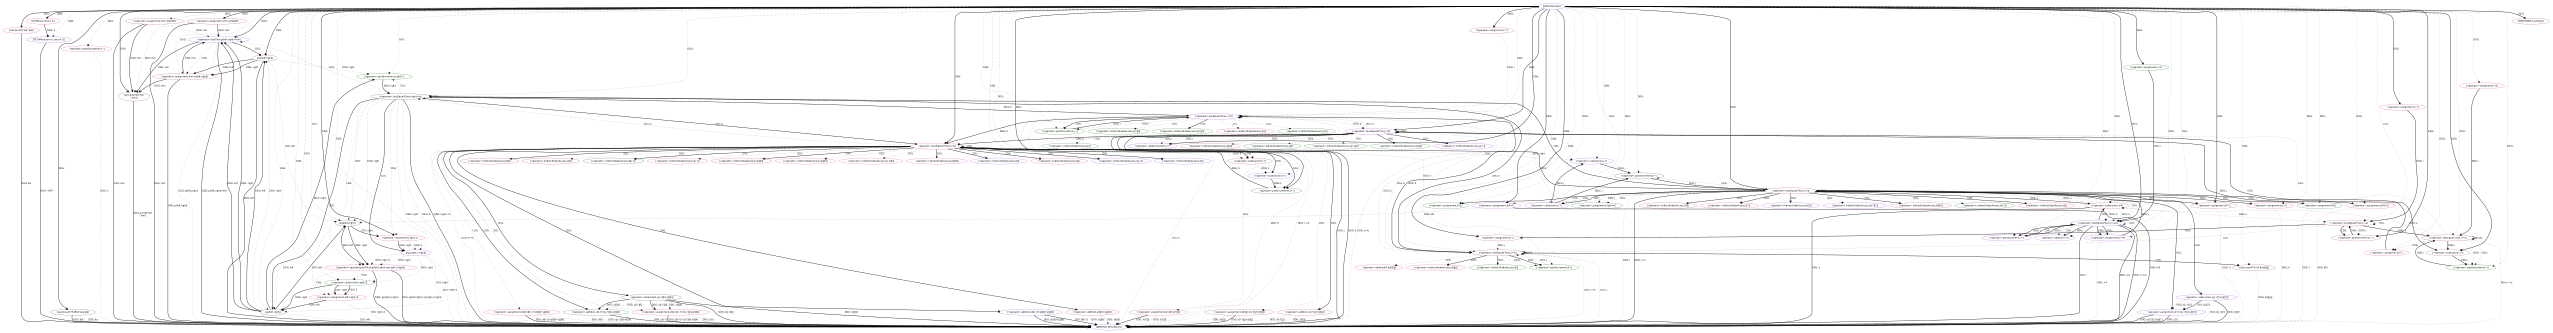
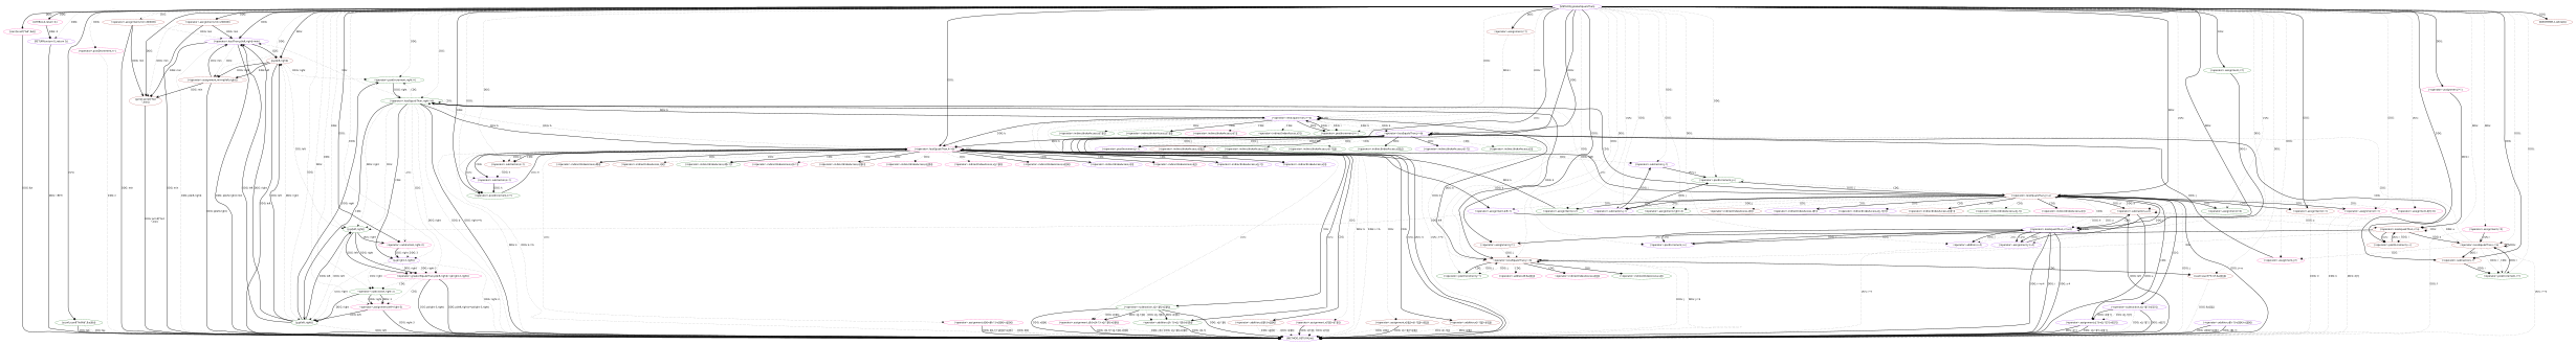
  digraph {
    fontname="Noto Sans"
    node [color=brown fontname="Noto Sans"]
    edge [arrowhead=vee fontname="Noto Sans" style=bold]
-   n1 [color=purple label="(METHOD,main)"]
+   n1 [color=purple label="(METHOD,greaterEqualsThan)"]
    n2 [label="(<operator>.assignment,min=200000)"]
    n3 [color=deeppink label="(scanf,scanf(\"%d\",&n))"]
    n4 [color=purple label="(RETURN,return 0;,return 0;)"]
    n5 [label="(IDENTIFIER,n,while(n))"]
    n6 [color=deeppink label="(LITERAL,0,return 0;)"]
    n7 [color=darkgreen label="(scanf,scanf(\"%d%d\",&a,&b))"]
    n8 [color=deeppink label="(<operator>.postDecrement,n--)"]
    n9 [label="(printf,printf(\"%d\n\",min))"]
    n10 [label="(<operator>.assignment,min=200000)"]
    n11 [color=deeppink label="(<operator>.assignment,i=1)"]
    n12 [label="(<operator>.lessEqualsThan,i<=a)"]
    n13 [label="(<operator>.postIncrement,i++)"]
    n14 [label="(<operator>.assignment,i=1)"]
    n15 [color=purple label="(<operator>.lessEqualsThan,i<=b)"]
    n16 [color=darkgreen label="(<operator>.postIncrement,i++)"]
    n17 [color=deeppink label="(<operator>.assignment,i=2)"]
    n18 [label="(<operator>.lessEqualsThan,i<=a)"]
    n19 [color=darkgreen label="(<operator>.postIncrement,i++)"]
    n20 [color=darkgreen label="(<operator>.assignment,i=1)"]
    n21 [color=purple label="(<operator>.lessEqualsThan,i<=a-4)"]
    n22 [color=purple label="(<operator>.postIncrement,i++)"]
    n23 [label="(<operator>.assignment,j=1)"]
    n24 [label="(<operator>.lessEqualsThan,j<=b)"]
    n25 [color=darkgreen label="(<operator>.postIncrement,j++)"]
    n26 [label="(scanf,scanf(\"%1d\",&s[i][j]))"]
    n27 [color=deeppink label="(<operator>.assignment,j=1)"]
    n28 [color=purple label="(<operator>.lessEqualsThan,j<=b)"]
    n29 [color=purple label="(<operator>.postIncrement,j++)"]
    n30 [color=purple label="(<operator>.assignment,j=i+4)"]
    n31 [label="(<operator>.lessEqualsThan,j<=a)"]
    n32 [color=darkgreen label="(<operator>.postIncrement,j++)"]
    n33 [label="(<operator>.subtraction,a-4)"]
    n34 [color=darkgreen label="(<operator>.assignment,f=0)"]
    n35 [color=purple label="(<operator>.assignment,left=1)"]
    n36 [color=darkgreen label="(<operator>.assignment,right=4)"]
    n37 [label="(<operator>.assignment,tl=1)"]
    n38 [color=deeppink label="(<operator>.assignment,tr=1)"]
    n39 [color=deeppink label="(<operator>.assignment,d[1]=0)"]
    n40 [color=purple label="(<operator>.addition,i+4)"]
    n41 [color=darkgreen label="(<operator>.assignment,k=2)"]
    n42 [color=deeppink label="(<operator>.lessEqualsThan,k<=b)"]
    n43 [color=darkgreen label="(<operator>.postIncrement,k++)"]
    n44 [color=darkgreen label="(<operator>.lessEqualsThan,right<=b)"]
    n45 [color=darkgreen label="(<operator>.postIncrement,right++)"]
    n46 [color=deeppink label="(<operator>.assignment,left=right-3)"]
    n47 [color=purple label="(<operator>.lessThan,p(left,right)<min)"]
    n48 [label="(<operator>.assignment,min=p(left,right))"]
    n49 [label="(<operator>.subtraction,i-1)"]
    n50 [color=purple label="(<operator>.subtraction,j-1)"]
    n51 [color=darkgreen label="(p,p(left,right))"]
    n52 [color=purple label="(p,p(right-3,right))"]
    n53 [color=darkgreen label="(<operator>.subtraction,right-3)"]
    n54 [color=darkgreen label="(p,p(left,right))"]
    n55 [label="(p,p(left,right))"]
    n56 [label="(<operator>.subtraction,k-1)"]
    n57 [color=purple label="(<operator>.subtraction,k-1)"]
    n58 [color=deeppink label="(<operator>.subtraction,right-3)"]
    n59 [color=purple label="(<operator>.subtraction,j-1)"]
    n60 [color=purple label="(METHOD_RETURN,int)"]
    n61 [color=deeppink label="(<operator>.assignment,x[1][i]=s[1][i])"]
    n62 [color=darkgreen label="(<operator>.indirectIndexAccess,x[1][i])"]
    n63 [color=darkgreen label="(<operator>.indirectIndexAccess,s[1][i])"]
    n64 [color=deeppink label="(<operator>.indirectIndexAccess,x[1])"]
    n65 [color=darkgreen label="(<operator>.indirectIndexAccess,s[1])"]
    n66 [color=deeppink label="(<operator>.addressOf,&s[i][j])"]
    n67 [color=deeppink label="(<operator>.indirectIndexAccess,s[i][j])"]
    n68 [color=darkgreen label="(<operator>.indirectIndexAccess,s[i])"]
    n69 [label="(<operator>.assignment,x[i][j]=x[i-1][j]+s[i][j])"]
    n70 [label="(<operator>.addition,x[i-1][j]+s[i][j])"]
    n71 [label="(<operator>.indirectIndexAccess,x[i][j])"]
    n72 [color=darkgreen label="(<operator>.indirectIndexAccess,x[i])"]
    n73 [color=darkgreen label="(<operator>.indirectIndexAccess,x[i-1][j])"]
    n74 [color=darkgreen label="(<operator>.indirectIndexAccess,s[i][j])"]
    n75 [color=purple label="(<operator>.indirectIndexAccess,x[i-1])"]
    n76 [color=darkgreen label="(<operator>.indirectIndexAccess,s[i])"]
    n77 [color=purple label="(<operator>.assignment,c[1]=x[j-1][1]-x[i][1])"]
    n78 [color=purple label="(<operator>.subtraction,x[j-1][1]-x[i][1])"]
    n79 [label="(<operator>.indirectIndexAccess,c[0])"]
-   n80 [color=deeppink label="(<operator>.indirectIndexAccess,c[1])"]
    n81 [color=purple label="(<operator>.indirectIndexAccess,d[1])"]
    n82 [color=purple label="(<operator>.indirectIndexAccess,x[j-1][1])"]
    n83 [label="(<operator>.indirectIndexAccess,x[i][1])"]
    n84 [color=darkgreen label="(<operator>.indirectIndexAccess,x[j-1])"]
    n85 [color=deeppink label="(<operator>.indirectIndexAccess,x[i])"]
    n86 [color=deeppink label="(<operator>.assignment,d[k]=d[k-1]+s[i][k]+s[j][k])"]
    n87 [color=deeppink label="(<operator>.assignment,c[k]=c[k-1]+x[j-1][k]-x[i][k])"]
    n88 [color=purple label="(<operator>.addition,d[k-1]+s[i][k]+s[j][k])"]
    n89 [color=darkgreen label="(<operator>.addition,c[k-1]+x[j-1][k]-x[i][k])"]
    n90 [label="(<operator>.addition,s[i][k]+s[j][k])"]
    n91 [color=darkgreen label="(<operator>.subtraction,x[j-1][k]-x[i][k])"]
    n92 [label="(<operator>.indirectIndexAccess,d[k])"]
    n93 [label="(<operator>.indirectIndexAccess,c[k])"]
    n94 [color=darkgreen label="(<operator>.indirectIndexAccess,d[k-1])"]
    n95 [color=deeppink label="(<operator>.indirectIndexAccess,c[k-1])"]
    n96 [label="(<operator>.indirectIndexAccess,s[i][k])"]
    n97 [color=deeppink label="(<operator>.indirectIndexAccess,s[j][k])"]
    n98 [color=deeppink label="(<operator>.indirectIndexAccess,x[j-1][k])"]
    n99 [color=deeppink label="(<operator>.indirectIndexAccess,x[i][k])"]
    n100 [color=purple label="(<operator>.indirectIndexAccess,s[i])"]
    n101 [color=deeppink label="(<operator>.indirectIndexAccess,s[j])"]
    n102 [color=purple label="(<operator>.indirectIndexAccess,x[j-1])"]
    n103 [color=purple label="(<operator>.indirectIndexAccess,x[i])"]
    n104 [color=deeppink label="(<operator>.greaterEqualsThan,p(left,right)>=p(right-3,right))"]
    n1 -> n2 [label="DDG: " style=dotted]
    n1 -> n3 [arrowhead=diamond label="DDG: "]
    n1 -> n4 [label="DDG: " style=dotted]
    n1 -> n5 [arrowhead=diamond label="DDG: "]
    n1 -> n6 [arrowhead=diamond label="DDG: "]
    n1 -> n7 [arrowhead=box label="DDG: "]
    n1 -> n8 [arrowhead=box label="DDG: " style=dotted]
    n1 -> n9 [label="DDG: "]
    n1 -> n10 [arrowhead=diamond label="DDG: "]
    n1 -> n11 [arrowhead=diamond label="DDG: "]
    n1 -> n12 [arrowhead=box label="DDG: " style=dotted]
    n1 -> n13 [arrowhead=box label="DDG: "]
    n1 -> n14 [label="DDG: "]
    n1 -> n15 [label="DDG: " style=dotted]
    n1 -> n16 [label="DDG: " style=dotted]
    n1 -> n17 [arrowhead=diamond label="DDG: " style=dotted]
    n1 -> n18 [arrowhead=diamond label="DDG: " style=dotted]
    n1 -> n19 [label="DDG: " style=dotted]
    n1 -> n20 [arrowhead=diamond label="DDG: "]
    n1 -> n21 [arrowhead=box label="DDG: "]
    n1 -> n22 [arrowhead=box label="DDG: " style=dotted]
    n1 -> n23 [arrowhead=box label="DDG: "]
    n1 -> n24 [label="DDG: " style=dotted]
    n1 -> n25 [arrowhead=diamond label="DDG: " style=dotted]
    n1 -> n26 [arrowhead=box label="DDG: " style=dotted]
    n1 -> n27 [arrowhead=box label="DDG: " style=dotted]
    n1 -> n28 [label="DDG: "]
    n1 -> n29 [arrowhead=diamond label="DDG: "]
    n1 -> n30 [label="DDG: " style=dotted]
    n1 -> n31 [label="DDG: "]
    n1 -> n32 [arrowhead=diamond label="DDG: " style=dotted]
    n1 -> n33 [arrowhead=box label="DDG: " style=dotted]
    n1 -> n34 [label="DDG: " style=dotted]
    n1 -> n35 [label="DDG: "]
    n1 -> n36 [arrowhead=diamond label="DDG: " style=dotted]
    n1 -> n37 [label="DDG: "]
    n1 -> n38 [arrowhead=box label="DDG: " style=dotted]
    n1 -> n39 [arrowhead=box label="DDG: " style=dotted]
    n1 -> n40 [arrowhead=box label="DDG: " style=dotted]
    n1 -> n41 [arrowhead=box label="DDG: " style=dotted]
    n1 -> n42 [arrowhead=diamond label="DDG: "]
    n1 -> n43 [arrowhead=box label="DDG: "]
    n1 -> n44 [arrowhead=diamond label="DDG: " style=dotted]
    n1 -> n45 [arrowhead=diamond label="DDG: " style=dotted]
    n1 -> n46 [label="DDG: " style=dotted]
    n1 -> n47 [label="DDG: "]
    n1 -> n48 [label="DDG: " style=dotted]
    n1 -> n49 [arrowhead=box label="DDG: "]
    n1 -> n50 [label="DDG: " style=dotted]
    n1 -> n51 [arrowhead=diamond label="DDG: " style=dotted]
    n1 -> n52 [arrowhead=diamond label="DDG: " style=dotted]
    n1 -> n53 [arrowhead=box label="DDG: " style=dotted]
    n1 -> n54 [label="DDG: " style=dotted]
    n1 -> n55 [arrowhead=box label="DDG: "]
    n1 -> n56 [arrowhead=box label="DDG: " style=dotted]
    n1 -> n57 [arrowhead=diamond label="DDG: " style=dotted]
    n1 -> n58 [arrowhead=box label="DDG: "]
    n1 -> n59 [arrowhead=diamond label="DDG: " style=dotted]
    n2 -> n9 [label="DDG: min"]
    n2 -> n47 [label="DDG: min" style=dotted]
    n2 -> n60 [arrowhead=diamond label="DDG: min"]
    n3 -> n60 [arrowhead=box label="DDG: &n"]
    n4 -> n60 [arrowhead=box label="DDG: <RET>"]
    n6 -> n4 [arrowhead=box label="DDG: 0"]
    n7 -> n60 [arrowhead=diamond label="DDG: &a" style=dotted]
    n7 -> n60 [arrowhead=box label="DDG: &b"]
    n8 -> n60 [label="DDG: n" style=dotted]
    n9 -> n60 [arrowhead=diamond label="DDG: printf(\"%d\n\",min)"]
    n10 -> n9 [arrowhead=box label="DDG: min" style=dotted]
    n10 -> n47 [label="DDG: min"]
    n10 -> n60 [label="DDG: min"]
    n11 -> n12 [arrowhead=diamond label="DDG: i"]
    n12 -> n12 [arrowhead=box label="CDG: " style=dotted]
    n12 -> n13 [arrowhead=box label="DDG: i" style=dotted]
    n12 -> n13 [arrowhead=diamond label="CDG: "]
    n12 -> n18 [label="DDG: a"]
    n12 -> n23 [label="CDG: "]
    n12 -> n24 [arrowhead=diamond label="CDG: " style=dotted]
    n13 -> n12 [arrowhead=diamond label="DDG: i"]
    n14 -> n15 [arrowhead=diamond label="DDG: i" style=dotted]
    n15 -> n15 [label="CDG: "]
    n15 -> n16 [arrowhead=box label="DDG: i" style=dotted]
    n15 -> n16 [arrowhead=box label="CDG: "]
    n15 -> n24 [label="DDG: b"]
    n15 -> n28 [arrowhead=box label="DDG: b" style=dotted]
    n15 -> n42 [label="DDG: b"]
    n15 -> n60 [arrowhead=box label="DDG: b" style=dotted]
    n15 -> n60 [arrowhead=box label="DDG: i<=b" style=dotted]
    n15 -> n61 [arrowhead=diamond label="CDG: " style=dotted]
    n15 -> n62 [arrowhead=diamond label="CDG: " style=dotted]
    n15 -> n63 [arrowhead=diamond label="CDG: "]
    n15 -> n64 [arrowhead=diamond label="CDG: " style=dotted]
    n15 -> n65 [arrowhead=diamond label="CDG: " style=dotted]
    n16 -> n15 [label="DDG: i"]
    n17 -> n18 [label="DDG: i"]
    n18 -> n18 [label="CDG: "]
    n18 -> n19 [arrowhead=box label="DDG: i" style=dotted]
    n18 -> n19 [label="CDG: " style=dotted]
    n18 -> n27 [arrowhead=box label="CDG: " style=dotted]
    n18 -> n28 [label="CDG: " style=dotted]
    n18 -> n33 [arrowhead=box label="DDG: a" style=dotted]
    n18 -> n49 [arrowhead=diamond label="DDG: i"]
    n18 -> n60 [label="DDG: i<=a" style=dotted]
    n19 -> n18 [arrowhead=diamond label="DDG: i"]
    n20 -> n21 [arrowhead=box label="DDG: i"]
    n21 -> n21 [label="CDG: " style=dotted]
    n21 -> n22 [arrowhead=diamond label="DDG: i"]
    n21 -> n22 [arrowhead=diamond label="CDG: "]
    n21 -> n30 [label="DDG: i"]
    n21 -> n30 [arrowhead=diamond label="CDG: "]
    n21 -> n31 [label="CDG: " style=dotted]
    n21 -> n33 [label="CDG: "]
    n21 -> n40 [arrowhead=diamond label="DDG: i"]
    n21 -> n40 [label="CDG: " style=dotted]
    n21 -> n60 [arrowhead=diamond label="DDG: i"]
    n21 -> n60 [arrowhead=box label="DDG: a-4"]
    n21 -> n60 [arrowhead=box label="DDG: i<=a-4"]
    n22 -> n21 [arrowhead=diamond label="DDG: i"]
    n23 -> n24 [label="DDG: j" style=dotted]
    n24 -> n15 [arrowhead=diamond label="DDG: b" style=dotted]
    n24 -> n24 [arrowhead=box label="CDG: "]
    n24 -> n25 [arrowhead=diamond label="DDG: j" style=dotted]
    n24 -> n25 [arrowhead=diamond label="CDG: "]
    n24 -> n26 [arrowhead=box label="CDG: "]
    n24 -> n60 [arrowhead=diamond label="DDG: j" style=dotted]
    n24 -> n60 [arrowhead=diamond label="DDG: j<=b" style=dotted]
    n24 -> n66 [arrowhead=box label="CDG: " style=dotted]
    n24 -> n67 [arrowhead=box label="CDG: "]
    n24 -> n68 [arrowhead=diamond label="CDG: "]
    n25 -> n24 [arrowhead=diamond label="DDG: j" style=dotted]
    n26 -> n60 [arrowhead=box label="DDG: &s[i][j]" style=dotted]
    n27 -> n28 [arrowhead=box label="DDG: j"]
    n28 -> n15 [arrowhead=box label="DDG: b" style=dotted]
    n28 -> n24 [label="DDG: b" style=dotted]
    n28 -> n28 [arrowhead=box label="CDG: " style=dotted]
    n28 -> n29 [label="DDG: j" style=dotted]
    n28 -> n29 [label="CDG: " style=dotted]
    n28 -> n42 [arrowhead=box label="DDG: b"]
    n28 -> n49 [arrowhead=diamond label="CDG: "]
    n28 -> n60 [arrowhead=diamond label="DDG: j"]
    n28 -> n60 [arrowhead=box label="DDG: b"]
    n28 -> n60 [label="DDG: j<=b" style=dotted]
    n28 -> n69 [arrowhead=box label="CDG: " style=dotted]
    n28 -> n70 [label="CDG: "]
    n28 -> n71 [label="CDG: " style=dotted]
    n28 -> n72 [label="CDG: " style=dotted]
    n28 -> n73 [label="CDG: " style=dotted]
    n28 -> n74 [arrowhead=diamond label="CDG: "]
    n28 -> n75 [arrowhead=diamond label="CDG: "]
    n28 -> n76 [arrowhead=diamond label="CDG: " style=dotted]
    n29 -> n28 [label="DDG: j" style=dotted]
    n30 -> n31 [arrowhead=box label="DDG: j"]
    n30 -> n60 [label="DDG: i+4" style=dotted]
    n31 -> n31 [label="CDG: " style=dotted]
    n31 -> n32 [label="CDG: " style=dotted]
    n31 -> n33 [arrowhead=diamond label="DDG: a"]
    n31 -> n34 [label="CDG: "]
    n31 -> n35 [label="CDG: " style=dotted]
    n31 -> n36 [arrowhead=diamond label="CDG: " style=dotted]
    n31 -> n37 [arrowhead=box label="CDG: "]
    n31 -> n38 [label="CDG: "]
-   n31 -> n39 [arrowhead=diamond label="CDG: "]
+   n31 -> n39 [arrowhead=diamond label="CDG: " style=dotted]
    n31 -> n41 [arrowhead=diamond label="CDG: "]
    n31 -> n42 [label="CDG: "]
    n31 -> n44 [label="CDG: "]
    n31 -> n50 [arrowhead=diamond label="DDG: j" style=dotted]
    n31 -> n50 [label="CDG: "]
    n31 -> n60 [arrowhead=diamond label="DDG: j" style=dotted]
    n31 -> n60 [arrowhead=diamond label="DDG: j<=a"]
    n31 -> n77 [arrowhead=diamond label="CDG: "]
    n31 -> n78 [label="CDG: "]
-   n31 -> n79 [arrowhead=diamond label="CDG: "]
-   n31 -> n80 [arrowhead=box label="CDG: "]
+   n31 -> n79 [arrowhead=diamond label="CDG: " style=dotted]
    n31 -> n81 [label="CDG: "]
    n31 -> n82 [arrowhead=box label="CDG: " style=dotted]
    n31 -> n83 [label="CDG: "]
    n31 -> n84 [arrowhead=diamond label="CDG: " style=dotted]
    n31 -> n85 [arrowhead=diamond label="CDG: "]
    n32 -> n31 [label="DDG: j"]
    n33 -> n12 [arrowhead=diamond label="DDG: a" style=dotted]
    n33 -> n21 [label="DDG: a" style=dotted]
    n33 -> n21 [arrowhead=box label="DDG: 4" style=dotted]
    n33 -> n31 [label="DDG: a" style=dotted]
    n33 -> n60 [arrowhead=box label="DDG: a"]
-   n34 -> n60 [arrowhead=diamond label="DDG: f" style=dotted]
+   n17 -> n60 [arrowhead=diamond label="DDG: f" style=dotted]
    n35 -> n51 [arrowhead=diamond label="DDG: left" style=dotted]
    n35 -> n60 [arrowhead=diamond label="DDG: left"]
    n36 -> n44 [label="DDG: right" style=dotted]
    n37 -> n60 [arrowhead=diamond label="DDG: tl" style=dotted]
    n38 -> n60 [arrowhead=box label="DDG: tr" style=dotted]
    n39 -> n60 [label="DDG: d[1]" style=dotted]
-   n41 -> n42 [arrowhead=box label="DDG: k" style=dotted]
+   n41 -> n42 [arrowhead=box label="DDG: k"]
    n42 -> n42 [arrowhead=box label="CDG: " style=dotted]
    n42 -> n43 [arrowhead=box label="CDG: "]
    n42 -> n44 [arrowhead=diamond label="DDG: b" style=dotted]
    n42 -> n56 [arrowhead=diamond label="DDG: k" style=dotted]
    n42 -> n56 [arrowhead=box label="CDG: "]
    n42 -> n57 [arrowhead=diamond label="CDG: "]
    n42 -> n59 [arrowhead=box label="CDG: " style=dotted]
    n42 -> n60 [arrowhead=diamond label="DDG: k" style=dotted]
    n42 -> n60 [label="DDG: k<=b" style=dotted]
    n42 -> n86 [arrowhead=diamond label="CDG: " style=dotted]
    n42 -> n87 [arrowhead=diamond label="CDG: " style=dotted]
-   n42 -> n88 [arrowhead=box label="CDG: "]
    n42 -> n89 [arrowhead=diamond label="CDG: "]
    n42 -> n90 [label="CDG: "]
    n42 -> n91 [arrowhead=diamond label="CDG: "]
    n42 -> n92 [arrowhead=diamond label="CDG: "]
    n42 -> n93 [arrowhead=diamond label="CDG: " style=dotted]
    n42 -> n94 [arrowhead=box label="CDG: "]
    n42 -> n95 [arrowhead=diamond label="CDG: " style=dotted]
    n42 -> n96 [label="CDG: "]
    n42 -> n97 [arrowhead=box label="CDG: " style=dotted]
    n42 -> n98 [arrowhead=diamond label="CDG: " style=dotted]
    n42 -> n99 [arrowhead=diamond label="CDG: "]
    n42 -> n100 [label="CDG: "]
    n42 -> n101 [arrowhead=box label="CDG: "]
    n42 -> n102 [label="CDG: "]
    n42 -> n103 [arrowhead=box label="CDG: "]
    n43 -> n42 [arrowhead=diamond label="DDG: tl"]
    n44 -> n15 [arrowhead=diamond label="DDG: b"]
    n44 -> n24 [label="DDG: b"]
    n44 -> n42 [arrowhead=diamond label="DDG: b"]
    n44 -> n44 [arrowhead=diamond label="CDG: " style=dotted]
    n44 -> n45 [label="CDG: " style=dotted]
    n44 -> n47 [arrowhead=diamond label="CDG: " style=dotted]
    n44 -> n51 [label="DDG: right" style=dotted]
    n44 -> n51 [label="CDG: " style=dotted]
    n44 -> n52 [label="CDG: "]
    n44 -> n54 [label="CDG: "]
    n44 -> n58 [label="CDG: " style=dotted]
    n44 -> n60 [label="DDG: right" style=dotted]
    n44 -> n60 [arrowhead=box label="DDG: b" style=dotted]
    n44 -> n60 [arrowhead=diamond label="DDG: right<=b"]
    n44 -> n104 [arrowhead=box label="CDG: " style=dotted]
    n45 -> n44 [label="DDG: right"]
    n46 -> n54 [label="DDG: left"]
-   n46 -> n60 [label="DDG: right-3" style=dotted]
+   n46 -> n60 [label="DDG: right-3"]
    n47 -> n9 [arrowhead=box label="DDG: min"]
    n47 -> n48 [arrowhead=diamond label="CDG: " style=dotted]
    n47 -> n55 [arrowhead=box label="CDG: "]
    n47 -> n60 [arrowhead=diamond label="DDG: p(left,right)" style=dotted]
    n47 -> n60 [label="DDG: p(left,right)<min"]
    n48 -> n9 [label="DDG: min"]
    n48 -> n47 [label="DDG: min"]
    n48 -> n60 [arrowhead=diamond label="DDG: p(left,right)"]
    n49 -> n19 [arrowhead=box label="DDG: i"]
    n50 -> n32 [arrowhead=diamond label="DDG: j"]
    n50 -> n59 [label="DDG: j"]
    n51 -> n54 [arrowhead=diamond label="DDG: left" style=dotted]
    n51 -> n58 [label="DDG: right"]
    n51 -> n104 [arrowhead=box label="DDG: right"]
    n51 -> n104 [arrowhead=box label="DDG: left"]
    n52 -> n53 [arrowhead=box label="DDG: right" style=dotted]
    n52 -> n54 [label="DDG: right" style=dotted]
    n52 -> n60 [label="DDG: right-3" style=dotted]
    n52 -> n104 [arrowhead=diamond label="DDG: right" style=dotted]
    n52 -> n104 [arrowhead=diamond label="DDG: right-3" style=dotted]
    n53 -> n46 [label="DDG: 3"]
    n53 -> n46 [label="DDG: right"]
    n53 -> n54 [arrowhead=diamond label="DDG: right"]
    n54 -> n45 [label="DDG: right"]
    n54 -> n47 [arrowhead=box label="DDG: left"]
    n54 -> n47 [label="DDG: right"]
    n54 -> n51 [arrowhead=box label="DDG: left"]
    n54 -> n55 [arrowhead=diamond label="DDG: left"]
    n54 -> n55 [arrowhead=box label="DDG: right" style=dotted]
    n54 -> n60 [arrowhead=box label="DDG: left" style=dotted]
    n55 -> n45 [arrowhead=box label="DDG: right" style=dotted]
    n55 -> n48 [arrowhead=box label="DDG: right"]
    n55 -> n48 [arrowhead=diamond label="DDG: left"]
    n55 -> n51 [arrowhead=diamond label="DDG: left" style=dotted]
    n55 -> n60 [label="DDG: left"]
    n56 -> n57 [arrowhead=box label="DDG: k" style=dotted]
    n57 -> n43 [arrowhead=diamond label="DDG: k"]
    n58 -> n52 [label="DDG: 3" style=dotted]
    n58 -> n52 [label="DDG: right"]
    n59 -> n32 [label="DDG: j"]
    n61 -> n60 [label="DDG: x[1][i]"]
    n61 -> n60 [arrowhead=box label="DDG: s[1][i]" style=dotted]
    n69 -> n60 [label="DDG: x[i][j]" style=dotted]
    n69 -> n60 [label="DDG: x[i-1][j]+s[i][j]"]
    n70 -> n60 [label="DDG: x[i-1][j]" style=dotted]
    n70 -> n60 [arrowhead=diamond label="DDG: s[i][j]" style=dotted]
    n77 -> n60 [label="DDG: c[1]"]
    n77 -> n60 [label="DDG: x[j-1][1]-x[i][1]"]
    n78 -> n60 [arrowhead=diamond label="DDG: x[j-1][1]" style=dotted]
    n78 -> n60 [label="DDG: x[i][1]"]
    n78 -> n77 [arrowhead=box label="DDG: x[i][1]"]
    n78 -> n77 [arrowhead=diamond label="DDG: x[j-1][1]" style=dotted]
    n86 -> n60 [arrowhead=diamond label="DDG: d[k]" style=dotted]
    n86 -> n60 [label="DDG: d[k-1]+s[i][k]+s[j][k]"]
    n87 -> n60 [arrowhead=box label="DDG: c[k]" style=dotted]
    n87 -> n60 [arrowhead=box label="DDG: c[k-1]+x[j-1][k]-x[i][k]"]
    n88 -> n60 [label="DDG: d[k-1]"]
    n88 -> n60 [arrowhead=box label="DDG: s[i][k]+s[j][k]"]
    n89 -> n60 [arrowhead=diamond label="DDG: c[k-1]"]
    n89 -> n60 [arrowhead=diamond label="DDG: x[j-1][k]-x[i][k]" style=dotted]
    n90 -> n60 [label="DDG: s[i][k]" style=dotted]
    n90 -> n60 [arrowhead=box label="DDG: s[j][k]" style=dotted]
    n91 -> n60 [arrowhead=diamond label="DDG: x[j-1][k]"]
    n91 -> n60 [label="DDG: x[i][k]"]
    n91 -> n87 [label="DDG: x[j-1][k]"]
    n91 -> n87 [arrowhead=diamond label="DDG: x[i][k]" style=dotted]
    n91 -> n89 [arrowhead=box label="DDG: x[j-1][k]" style=dotted]
    n91 -> n89 [arrowhead=diamond label="DDG: x[i][k]"]
    n104 -> n46 [arrowhead=diamond label="CDG: " style=dotted]
    n104 -> n53 [arrowhead=box label="CDG: " style=dotted]
    n104 -> n60 [arrowhead=box label="DDG: p(right-3,right)"]
    n104 -> n60 [arrowhead=box label="DDG: p(left,right)>=p(right-3,right)"]
  }
